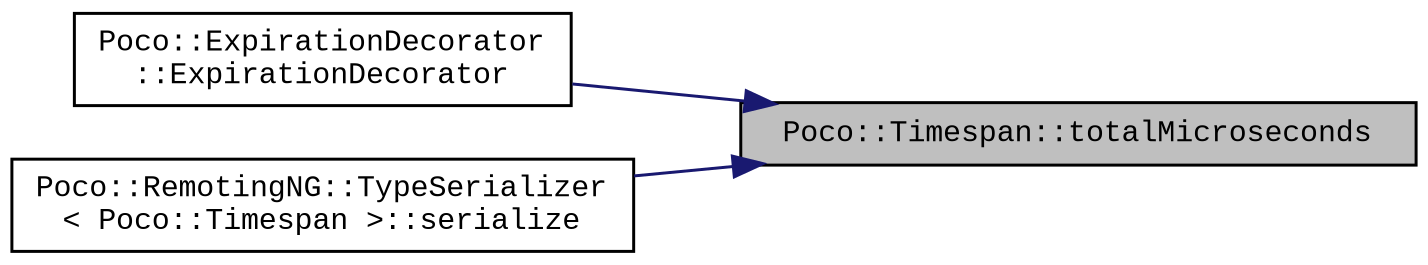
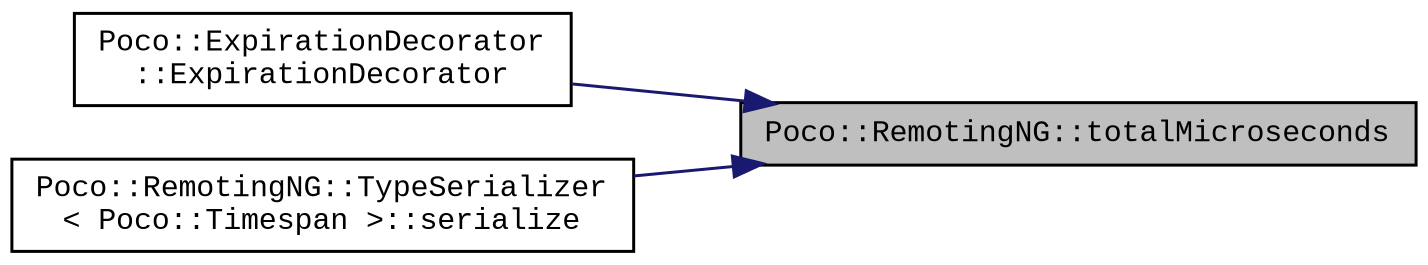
  digraph {
    rankdir=RL
    fontname="Liberation Mono"
    node [color=black fillcolor=white fontname="Liberation Mono" fontsize=10 shape=record style=filled]
    edge [color=midnightblue dir=back fontname="Liberation Mono" fontsize=10 labelfontname=Helvetica labelfontsize=10 style=solid]
-   n1 [fillcolor=grey75 fontcolor=black height=0.2 label="Poco::Timespan::totalMicroseconds" width=0.4]
+   n1 [fillcolor=grey75 fontcolor=black height=0.2 label="Poco::RemotingNG::totalMicroseconds" width=0.4]
    n2 [height=0.2 label="Poco::ExpirationDecorator\l::ExpirationDecorator" width=0.4]
    n3 [height=0.2 label="Poco::RemotingNG::TypeSerializer\l\< Poco::Timespan \>::serialize" width=0.4]
    n1 -> n2
    n1 -> n3
  }
